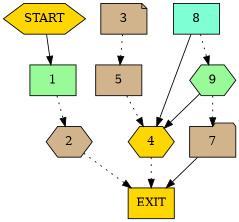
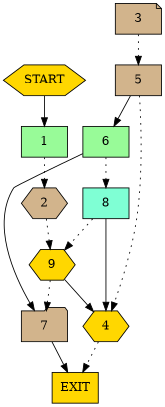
  digraph {
    node [fillcolor=gold shape=box style=filled]
    edge [style=dotted]
    n1 [label=START shape=hexagon]
    1 [fillcolor=palegreen]
    2 [fillcolor=tan shape=hexagon]
    n4 [label=EXIT]
    3 [fillcolor=tan shape=note]
    5 [fillcolor=tan]
    4 [shape=hexagon]
+   6 [fillcolor=palegreen]
    7 [fillcolor=tan shape=folder]
    8 [fillcolor=aquamarine]
-   9 [fillcolor=palegreen shape=hexagon]
+   9 [shape=hexagon]
    n1 -> 1 [style=solid]
    1 -> 2
-   2 -> n4
+   2 -> 9
    3 -> 5
    5 -> 4
+   5 -> 6 [style=solid]
    4 -> n4
+   6 -> 7 [style=solid]
+   6 -> 8
    7 -> n4 [style=solid]
    8 -> 4 [style=solid]
    8 -> 9
    9 -> 4 [style=solid]
    9 -> 7
  }
